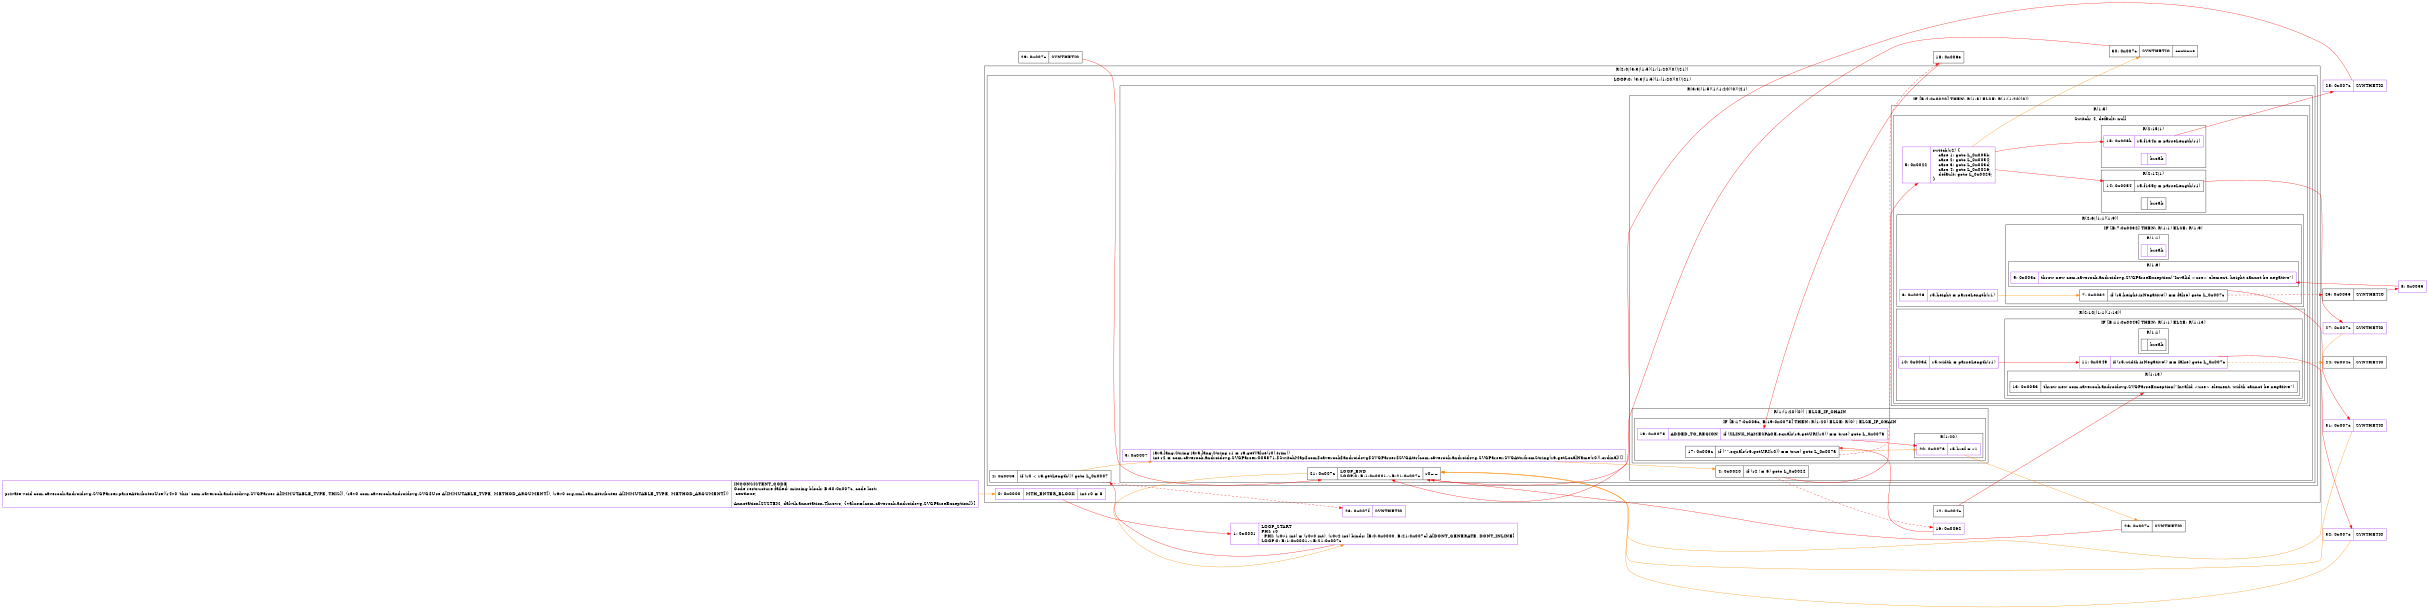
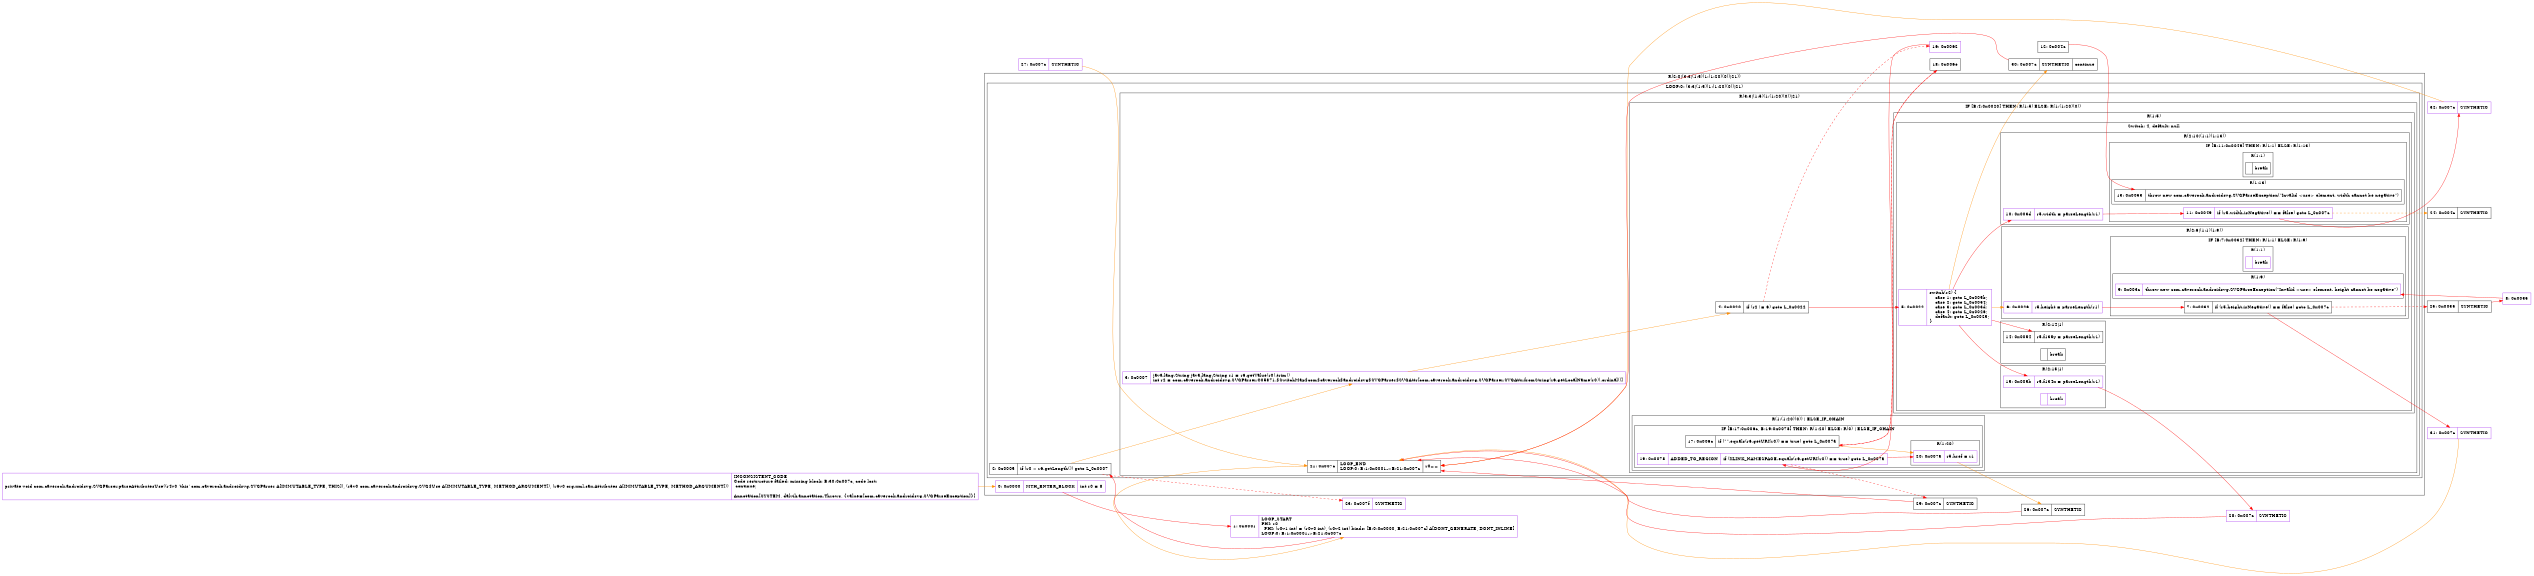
  digraph {
    fontname="DejaVu Serif"
    rankdir=LR
    node [color=purple fontname="DejaVu Serif" shape=record]
    edge [color=red fontname="DejaVu Serif"]
    n1 [label="{15\:\ 0x005b|r5.f134x = parseLength(r1)\l}"]
    n2 [label="{|break\l}"]
    n3 [color=black label="{14\:\ 0x0054|r5.f135y = parseLength(r1)\l}"]
    n4 [color=black label="{|break\l}"]
    n5 [color=black label="{|break\l}"]
    n6 [color=black label="{13\:\ 0x0053|throw new com.caverock.androidsvg.SVGParseException(\"Invalid \<use\> element. width cannot be negative\")\l}"]
    n7 [label="{11\:\ 0x0049|if (r5.width.isNegative() == false) goto L_0x007c\l}"]
    n8 [label="{10\:\ 0x003d|r5.width = parseLength(r1)\l}"]
    n9 [label="{|break\l}"]
    n10 [label="{9\:\ 0x003c|throw new com.caverock.androidsvg.SVGParseException(\"Invalid \<use\> element. height cannot be negative\")\l}"]
    n11 [color=black label="{7\:\ 0x0032|if (r5.height.isNegative() == false) goto L_0x007c\l}"]
    n12 [label="{6\:\ 0x0026|r5.height = parseLength(r1)\l}"]
    n13 [label="{5\:\ 0x0022|switch(r2) \{\l    case 1: goto L_0x005b;\l    case 2: goto L_0x0054;\l    case 3: goto L_0x003d;\l    case 4: goto L_0x0026;\l    default: goto L_0x0025;\l\}\l}"]
    n14 [label="{20\:\ 0x007a|r5.href = r1\l}"]
    n15 [color=black label="{17\:\ 0x006c|if (\"\".equals(r6.getURI(r0)) == true) goto L_0x007a\l}"]
    n16 [label="{19\:\ 0x0078|ADDED_TO_REGION\l|if (XLINK_NAMESPACE.equals(r6.getURI(r0)) == true) goto L_0x007a\l}"]
    n17 [color=black label="{4\:\ 0x0020|if (r2 != 6) goto L_0x0022\l}"]
    n18 [label="{3\:\ 0x0007|java.lang.String java.lang.String r1 = r6.getValue(r0).trim()\lint r2 = com.caverock.androidsvg.SVGParser.C05871.$SwitchMap$com$caverock$androidsvg$SVGParser$SVGAttr[com.caverock.androidsvg.SVGParser.SVGAttr.fromString(r6.getLocalName(r0)).ordinal()]\l}"]
    n19 [color=black label="{21\:\ 0x007c|LOOP_END\lLOOP:0: B:1:0x0001\-\>B:21:0x007c\l|r0++\l}"]
    n20 [color=black label="{2\:\ 0x0005|if (r0 \< r6.getLength()) goto L_0x0007\l}"]
    n21 [label="{0\:\ 0x0000|MTH_ENTER_BLOCK\l|int r0 = 8\l}"]
    n22 [label="{28\:\ 0x007c|SYNTHETIC\l}"]
    n23 [label="{27\:\ 0x007c|SYNTHETIC\l}"]
    n24 [color=black label="{24\:\ 0x004c|SYNTHETIC\l}"]
    n25 [label="{32\:\ 0x007c|SYNTHETIC\l}"]
    n26 [color=black label="{25\:\ 0x0035|SYNTHETIC\l}"]
    n27 [label="{31\:\ 0x007c|SYNTHETIC\l}"]
    n28 [color=black label="{30\:\ 0x007c|SYNTHETIC\l|continue\l}"]
    n29 [color=black label="{26\:\ 0x007c|SYNTHETIC\l}"]
    n30 [color=black label="{18\:\ 0x006e}"]
    n31 [color=black label="{29\:\ 0x007c|SYNTHETIC\l}"]
    n32 [label="{16\:\ 0x0062}"]
    n33 [label="{1\:\ 0x0001|LOOP_START\lPHI: r0 \l  PHI: (r0v1 int) = (r0v0 int), (r0v2 int) binds: [B:0:0x0000, B:21:0x007c] A[DONT_GENERATE, DONT_INLINE]\lLOOP:0: B:1:0x0001\-\>B:21:0x007c\l}"]
    n34 [label="{23\:\ 0x007f|SYNTHETIC\l}"]
    n35 [label="{8\:\ 0x0035}"]
    n36 [color=black label="{12\:\ 0x004c}"]
    n37 [label="{private void com.caverock.androidsvg.SVGParser.parseAttributesUse((r4v0 'this' com.caverock.androidsvg.SVGParser A[IMMUTABLE_TYPE, THIS]), (r5v0 com.caverock.androidsvg.SVG$Use A[IMMUTABLE_TYPE, METHOD_ARGUMENT]), (r6v0 org.xml.sax.Attributes A[IMMUTABLE_TYPE, METHOD_ARGUMENT]))  | INCONSISTENT_CODE\lCode restructure failed: missing block: B:30:0x007c, code lost:\l    continue;\l\lAnnotation[SYSTEM, dalvik.annotation.Throws, \{value=[com.caverock.androidsvg.SVGParseException]\}]\l}"]
    subgraph cluster_1 {
      label="R(2:0|(3:3|(1:5)(1:(1:20)(0))|21))"
      n21
      subgraph cluster_2 {
        label="LOOP:0: (3:3|(1:5)(1:(1:20)(0))|21)"
        n20
        subgraph cluster_3 {
          label="R(3:3|(1:5)(1:(1:20)(0))|21)"
          n18
          n19
          subgraph cluster_4 {
            label="IF [B:4:0x0020] THEN: R(1:5) ELSE: R(1:(1:20)(0))"
            n17
            subgraph cluster_5 {
              label="R(1:5)"
              subgraph cluster_6 {
                label="Switch: 4, default: null"
                n13
                subgraph cluster_7 {
                  label="R(2:15|1)"
                  n1
                  n2
                }
                subgraph cluster_8 {
                  label="R(2:14|1)"
                  n3
                  n4
                }
                subgraph cluster_9 {
                  label="R(2:10|(1:1)(1:13))"
                  n8
                  subgraph cluster_10 {
                    label="IF [B:11:0x0049] THEN: R(1:1) ELSE: R(1:13)"
                    n7
                    subgraph cluster_11 {
                      label="R(1:1)"
                      n5
                    }
                    subgraph cluster_12 {
                      label="R(1:13)"
                      n6
                    }
                  }
                }
                subgraph cluster_13 {
                  label="R(2:6|(1:1)(1:9))"
                  n12
                  subgraph cluster_14 {
                    label="IF [B:7:0x0032] THEN: R(1:1) ELSE: R(1:9)"
                    n11
                    subgraph cluster_15 {
                      label="R(1:1)"
                      n9
                    }
                    subgraph cluster_16 {
                      label="R(1:9)"
                      n10
                    }
                  }
                }
              }
            }
            subgraph cluster_17 {
              label="R(1:(1:20)(0)) | ELSE_IF_CHAIN\l"
              subgraph cluster_18 {
                label="IF [B:17:0x006c, B:19:0x0078] THEN: R(1:20) ELSE: R(0) | ELSE_IF_CHAIN\l"
                n15
                n16
                subgraph cluster_19 {
                  label="R(1:20)"
                  n14
                }
                subgraph cluster_20 {
                  label="R(0)"
                }
              }
            }
          }
        }
      }
    }
    n1 -> n22
-   n3 -> n23
    n7 -> n24 [color=darkorange style=dashed]
    n7 -> n25
    n8 -> n7
    n11 -> n26 [style=dashed]
    n11 -> n27
-   n12 -> n11 [color=darkorange]
+   n12 -> n11
    n13 -> n1
    n13 -> n3
+   n13 -> n8
+   n13 -> n12 [color=darkorange]
    n13 -> n28 [color=darkorange]
    n14 -> n29 [color=darkorange]
    n15 -> n14 [color=darkorange]
    n15 -> n30 [style=dashed]
    n16 -> n14
+   n16 -> n31 [style=dashed]
    n17 -> n13
    n17 -> n32 [style=dashed]
    n18 -> n17 [color=darkorange]
    n19 -> n33 [color=darkorange]
    n20 -> n18 [color=darkorange]
    n20 -> n34 [style=dashed]
    n21 -> n33
    n22 -> n19
    n23 -> n19 [color=darkorange]
    n25 -> n19 [color=darkorange]
    n26 -> n35
    n27 -> n19 [color=darkorange]
    n28 -> n19
    n29 -> n19
    n30 -> n16
    n31 -> n19
    n32 -> n15
    n33 -> n20
    n35 -> n10
    n36 -> n6
    n37 -> n21 [color=darkorange]
  }
